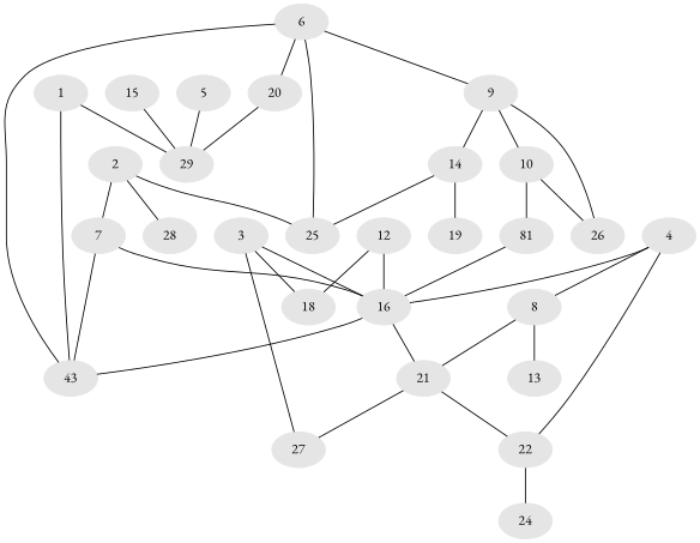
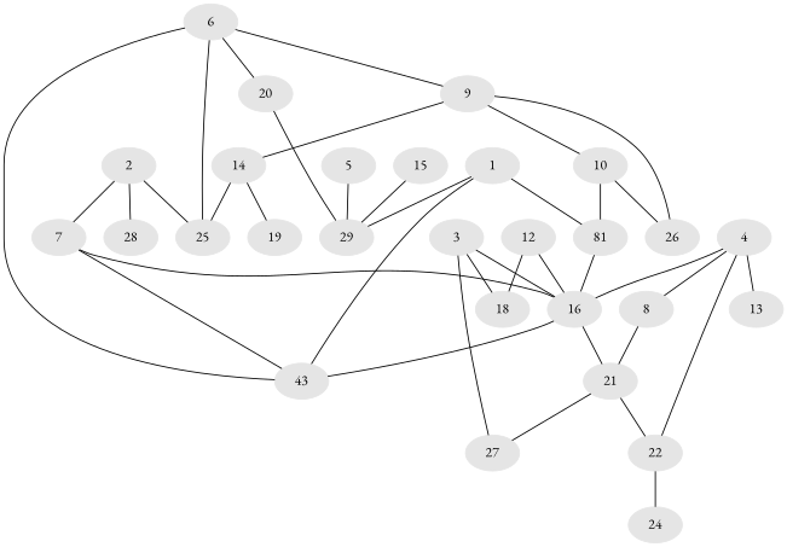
  graph {
    fontname="EB Garamond"
    node [color=gray90 fontname="EB Garamond" style=filled]
    edge [fontname="EB Garamond" weight=1.0]
    n1 [label=81]
    1
    n3 [label=43]
    29
    16
    2
    7
    25
    28
    3
    18
    27
    21
    4
    8
    22
    13
    24
    5
    6
    9
    20
    10
    14
    26
    19
    12
    15
    n1 -- 16
+   1 -- n1
    1 -- n3
    1 -- 29 [weight=2.0]
    16 -- n3
    16 -- 21
    2 -- 7
    2 -- 25
    2 -- 28
    7 -- n3
    7 -- 16
    3 -- 16
    3 -- 18
    3 -- 27
    21 -- 27
    21 -- 22
    4 -- 16
    4 -- 8
    4 -- 22
    8 -- 21
-   8 -- 13
+   4 -- 13
    22 -- 24
    5 -- 29
    6 -- n3
    6 -- 25
    6 -- 9
    6 -- 20
    9 -- 10
    9 -- 14
    9 -- 26
    20 -- 29
    10 -- n1
    10 -- 26
    14 -- 25
    14 -- 19
    12 -- 16
    12 -- 18
    15 -- 29
  }
